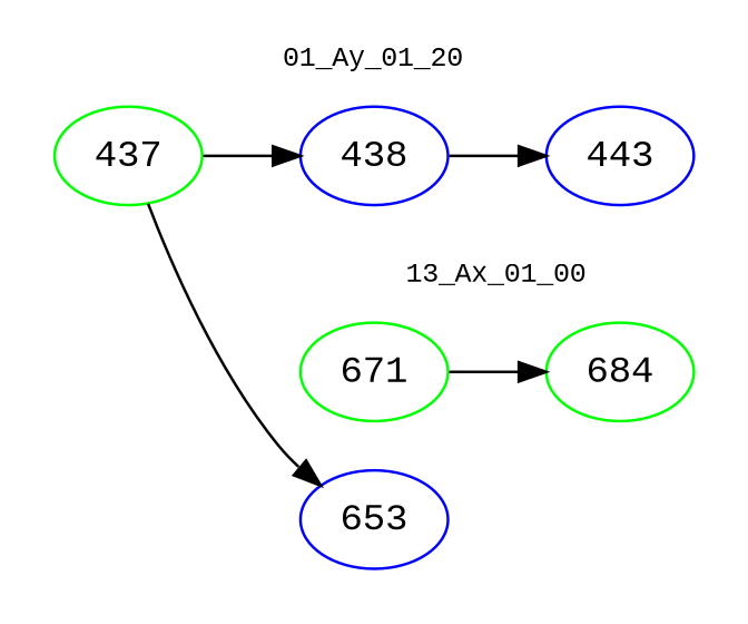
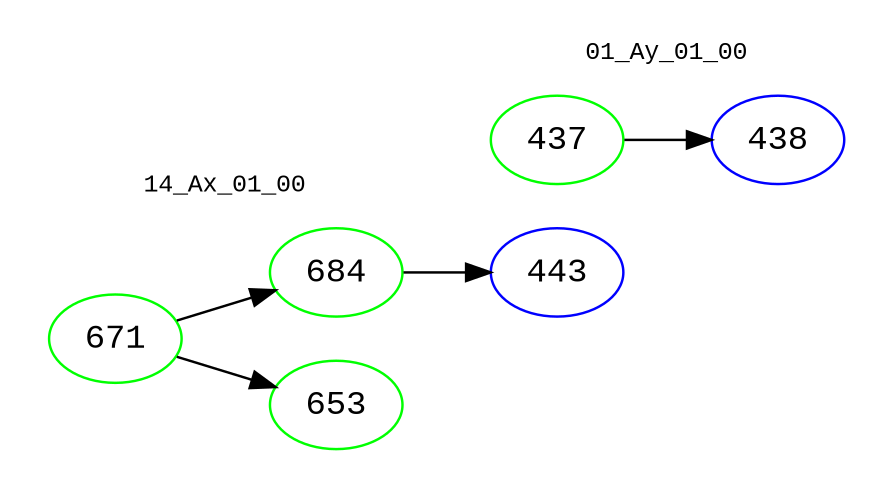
  digraph {
    fontname="Liberation Mono"
    rankdir=LR
    node [color=blue fontname="Liberation Mono"]
    edge [color=black fontname="Liberation Mono"]
    n1 [label=438]
    n2 [color=green label=437]
    n3 [label=443]
    n4 [color=green label=671]
-   n5 [label=653]
+   n5 [color=green label=653]
    n6 [color=green label=684]
    subgraph cluster_1 {
      color=white
      fontsize=10
-     label="01_Ay_01_20"
+     label="01_Ay_01_00"
      n1
      n2
      n3
    }
    subgraph cluster_2 {
      color=white
      fontsize=10
-     label="13_Ax_01_00"
+     label="14_Ax_01_00"
      n4
      n5
      n6
    }
-   n1 -> n3
+   n6 -> n3
    n2 -> n1
-   n2 -> n5
+   n4 -> n5
    n4 -> n6
  }
